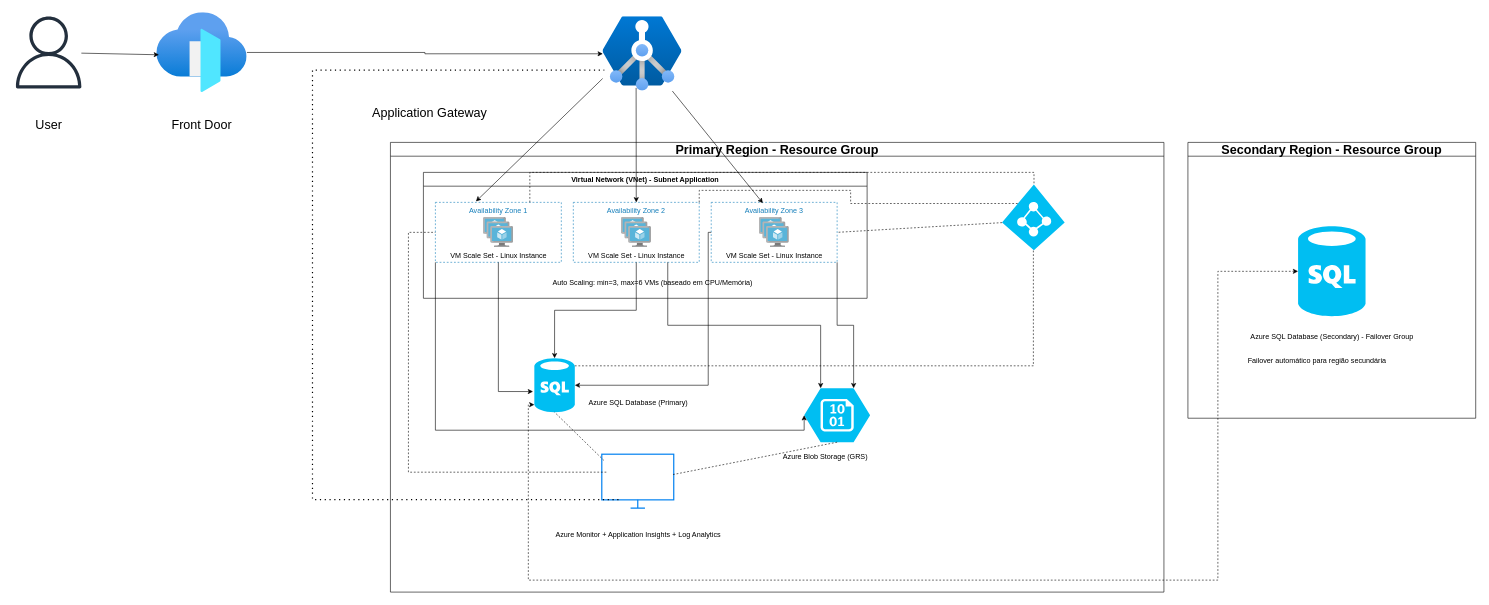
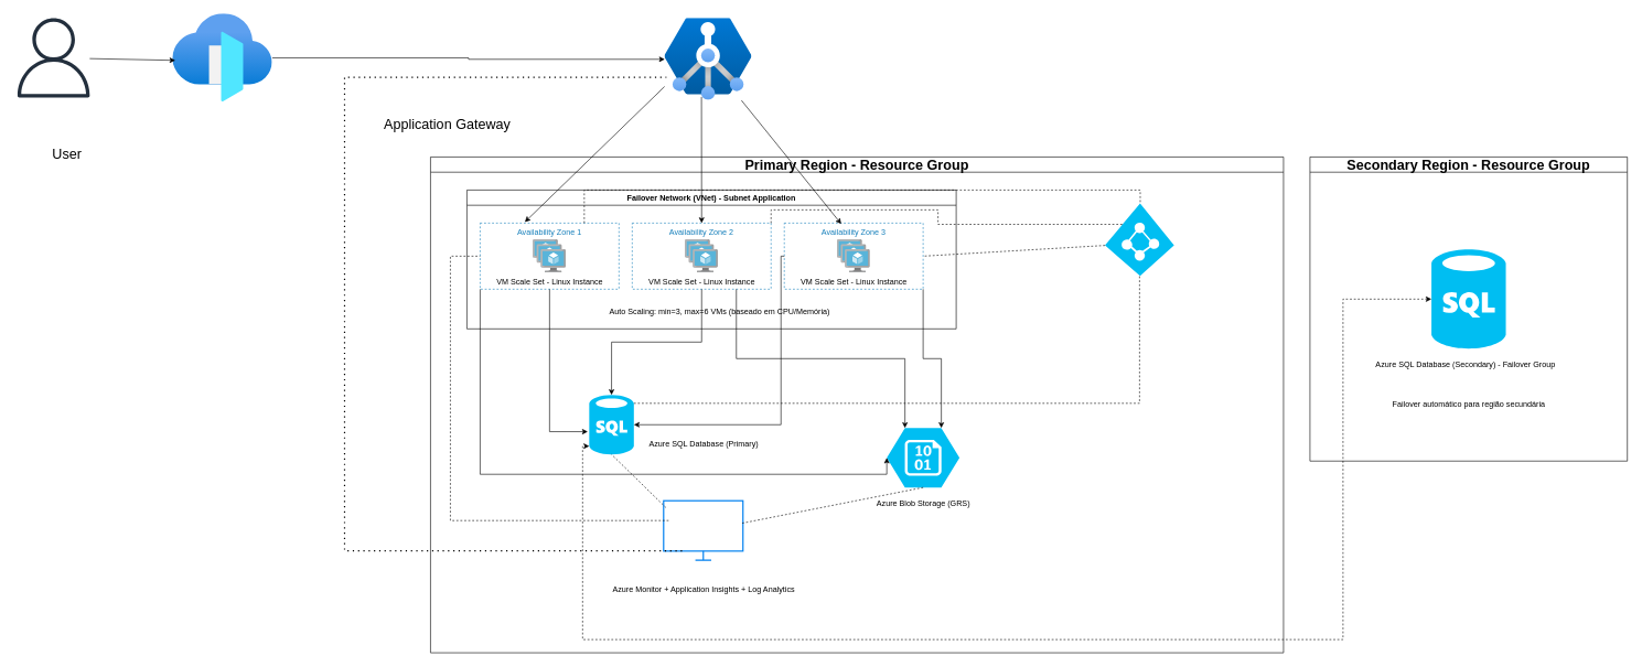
  <mxCell id="0" />
  <mxCell id="1" parent="0" />
  <mxCell id="2" value="" style="sketch=0;outlineConnect=0;fontColor=#232F3E;gradientColor=none;fillColor=#232F3D;strokeColor=none;dashed=0;verticalLabelPosition=bottom;verticalAlign=top;align=center;html=1;fontSize=12;fontStyle=0;aspect=fixed;pointerEvents=1;shape=mxgraph.aws4.user;" vertex="1" parent="1"><mxGeometry x="20" y="27" width="120" height="120" as="geometry" /></mxCell>
  <mxCell id="3" style="edgeStyle=orthogonalEdgeStyle;rounded=0;orthogonalLoop=1;jettySize=auto;html=1;" edge="1" parent="1" source="4" target="6"><mxGeometry relative="1" as="geometry" /></mxCell>
  <mxCell id="4" value="" style="image;aspect=fixed;html=1;points=[];align=center;fontSize=12;image=img/lib/azure2/networking/Front_Doors.svg;" vertex="1" parent="1"><mxGeometry x="260" y="20.53" width="150.67" height="132.94" as="geometry" /></mxCell>
  <mxCell id="5" value="" style="endArrow=classic;html=1;rounded=0;entryX=0.026;entryY=0.529;entryDx=0;entryDy=0;entryPerimeter=0;" edge="1" parent="1" source="2" target="4"><mxGeometry width="50" height="50" relative="1" as="geometry"><mxPoint x="1280" y="1067" as="sourcePoint" /><mxPoint x="1330" y="1017" as="targetPoint" /><Array as="points" /></mxGeometry></mxCell>
  <mxCell id="6" value="" style="image;aspect=fixed;html=1;points=[];align=center;fontSize=12;image=img/lib/azure2/networking/Application_Gateway_Containers.svg;" vertex="1" parent="1"><mxGeometry x="1004.2" y="27" width="131.6" height="124.32" as="geometry" /></mxCell>
- <mxCell id="7" value="&lt;font style=&quot;font-size: 21px;&quot;&gt;Application Gateway&lt;/font&gt;" style="text;html=1;align=center;verticalAlign=middle;resizable=0;points=[];autosize=1;strokeColor=none;fillColor=none;" vertex="1" parent="1"><mxGeometry x="610" y="167" width="210" height="40" as="geometry" /></mxCell>
- <mxCell id="8" value="&lt;font style=&quot;font-size: 21px;&quot;&gt;Front Door&lt;/font&gt;" style="text;html=1;align=center;verticalAlign=middle;resizable=0;points=[];autosize=1;strokeColor=none;fillColor=none;" vertex="1" parent="1"><mxGeometry x="275.33" y="187" width="120" height="40" as="geometry" /></mxCell>
- <mxCell id="9" value="&lt;font style=&quot;font-size: 21px;&quot;&gt;User&lt;/font&gt;" style="text;html=1;align=center;verticalAlign=middle;resizable=0;points=[];autosize=1;strokeColor=none;fillColor=none;" vertex="1" parent="1"><mxGeometry x="45" y="187" width="70" height="40" as="geometry" /></mxCell>
+ <mxCell id="7" value="&lt;font style=&quot;font-size: 21px;&quot;&gt;Application Gateway&lt;/font&gt;" style="text;html=1;align=center;verticalAlign=middle;resizable=0;points=[];autosize=1;strokeColor=none;fillColor=none;" vertex="1" parent="1"><mxGeometry x="570" y="167" width="210" height="40" as="geometry" /></mxCell>
+ <mxCell id="9" value="&lt;font style=&quot;font-size: 21px;&quot;&gt;User&lt;/font&gt;" style="text;html=1;align=center;verticalAlign=middle;resizable=0;points=[];autosize=1;strokeColor=none;fillColor=none;" vertex="1" parent="1"><mxGeometry x="65" y="212" width="70" height="40" as="geometry" /></mxCell>
  <mxCell id="10" value="&lt;font style=&quot;font-size: 21px;&quot;&gt;Primary Region -&amp;nbsp;&lt;/font&gt;&lt;font style=&quot;font-size: 21px;&quot;&gt;Resource Group&lt;/font&gt;" style="swimlane;whiteSpace=wrap;html=1;" vertex="1" parent="1"><mxGeometry x="650" y="237" width="1290" height="750" as="geometry" /></mxCell>
- <mxCell id="11" value="Virtual Network (VNet) - Subnet Application" style="swimlane;whiteSpace=wrap;html=1;" vertex="1" parent="10"><mxGeometry x="55" y="50" width="740" height="210" as="geometry" /></mxCell>
+ <mxCell id="11" value="Failover Network (VNet) - Subnet Application" style="swimlane;whiteSpace=wrap;html=1;" vertex="1" parent="10"><mxGeometry x="55" y="50" width="740" height="210" as="geometry" /></mxCell>
  <mxCell id="12" value="Availability Zone 1" style="fillColor=none;strokeColor=#147EBA;dashed=1;verticalAlign=top;fontStyle=0;fontColor=#147EBA;whiteSpace=wrap;html=1;" vertex="1" parent="11"><mxGeometry x="20" y="50" width="210" height="100" as="geometry" /></mxCell>
  <mxCell id="13" value="VM Scale Set - Linux Instance" style="image;sketch=0;aspect=fixed;html=1;points=[];align=center;fontSize=12;image=img/lib/mscae/VM_Scale_Set.svg;" vertex="1" parent="11"><mxGeometry x="100" y="75" width="50" height="50" as="geometry" /></mxCell>
  <mxCell id="14" value="Availability Zone 2" style="fillColor=none;strokeColor=#147EBA;dashed=1;verticalAlign=top;fontStyle=0;fontColor=#147EBA;whiteSpace=wrap;html=1;" vertex="1" parent="11"><mxGeometry x="250" y="50" width="210" height="100" as="geometry" /></mxCell>
  <mxCell id="15" value="VM Scale Set - Linux Instance" style="image;sketch=0;aspect=fixed;html=1;points=[];align=center;fontSize=12;image=img/lib/mscae/VM_Scale_Set.svg;" vertex="1" parent="11"><mxGeometry x="330" y="75" width="50" height="50" as="geometry" /></mxCell>
  <mxCell id="16" value="Availability Zone 3" style="fillColor=none;strokeColor=#147EBA;dashed=1;verticalAlign=top;fontStyle=0;fontColor=#147EBA;whiteSpace=wrap;html=1;" vertex="1" parent="11"><mxGeometry x="480" y="50" width="210" height="100" as="geometry" /></mxCell>
  <mxCell id="17" value="VM Scale Set - Linux Instance" style="image;sketch=0;aspect=fixed;html=1;points=[];align=center;fontSize=12;image=img/lib/mscae/VM_Scale_Set.svg;" vertex="1" parent="11"><mxGeometry x="560" y="75" width="50" height="50" as="geometry" /></mxCell>
  <mxCell id="18" value="Auto Scaling: min=3, max=6 VMs (baseado em CPU/Memória)" style="text;html=1;align=center;verticalAlign=middle;whiteSpace=wrap;rounded=0;" vertex="1" parent="11"><mxGeometry x="195" y="170" width="375" height="30" as="geometry" /></mxCell>
  <mxCell id="19" style="edgeStyle=orthogonalEdgeStyle;rounded=0;orthogonalLoop=1;jettySize=auto;html=1;exitX=1;exitY=0.14;exitDx=0;exitDy=0;exitPerimeter=0;dashed=1;endArrow=none;endFill=0;" edge="1" parent="10" source="20" target="35"><mxGeometry relative="1" as="geometry" /></mxCell>
  <mxCell id="20" value="" style="verticalLabelPosition=bottom;html=1;verticalAlign=top;align=center;strokeColor=none;fillColor=#00BEF2;shape=mxgraph.azure.sql_database;" vertex="1" parent="10"><mxGeometry x="240" y="360" width="67.5" height="90" as="geometry" /></mxCell>
  <mxCell id="21" value="Azure SQL Database (Primary)" style="text;html=1;align=center;verticalAlign=middle;resizable=0;points=[];autosize=1;strokeColor=none;fillColor=none;" vertex="1" parent="10"><mxGeometry x="317.5" y="420" width="190" height="30" as="geometry" /></mxCell>
  <mxCell id="22" style="edgeStyle=orthogonalEdgeStyle;rounded=0;orthogonalLoop=1;jettySize=auto;html=1;exitX=0.5;exitY=1;exitDx=0;exitDy=0;entryX=-0.033;entryY=0.617;entryDx=0;entryDy=0;entryPerimeter=0;" edge="1" parent="10" source="12" target="20"><mxGeometry relative="1" as="geometry"><Array as="points"><mxPoint x="180" y="416" /></Array></mxGeometry></mxCell>
  <mxCell id="23" style="edgeStyle=orthogonalEdgeStyle;rounded=0;orthogonalLoop=1;jettySize=auto;html=1;exitX=0;exitY=0.5;exitDx=0;exitDy=0;entryX=1;entryY=0.5;entryDx=0;entryDy=0;entryPerimeter=0;" edge="1" parent="10" source="16" target="20"><mxGeometry relative="1" as="geometry"><Array as="points"><mxPoint x="530" y="150" /><mxPoint x="530" y="405" /></Array></mxGeometry></mxCell>
  <mxCell id="24" style="edgeStyle=orthogonalEdgeStyle;rounded=0;orthogonalLoop=1;jettySize=auto;html=1;exitX=0.5;exitY=1;exitDx=0;exitDy=0;entryX=0.5;entryY=0;entryDx=0;entryDy=0;entryPerimeter=0;" edge="1" parent="10" source="14" target="20"><mxGeometry relative="1" as="geometry" /></mxCell>
  <mxCell id="25" value="" style="verticalLabelPosition=bottom;html=1;verticalAlign=top;align=center;strokeColor=none;fillColor=#00BEF2;shape=mxgraph.azure.storage_blob;" vertex="1" parent="10"><mxGeometry x="690" y="410" width="110" height="90" as="geometry" /></mxCell>
- <mxCell id="26" value="Azure Blob Storage (GRS)" style="text;html=1;align=center;verticalAlign=middle;resizable=0;points=[];autosize=1;strokeColor=none;fillColor=none;" vertex="1" parent="10"><mxGeometry x="645" y="510" width="160" height="30" as="geometry" /></mxCell>
+ <mxCell id="26" value="Azure Blob Storage (GRS)" style="text;html=1;align=center;verticalAlign=middle;resizable=0;points=[];autosize=1;strokeColor=none;fillColor=none;" vertex="1" parent="10"><mxGeometry x="665" y="510" width="160" height="30" as="geometry" /></mxCell>
  <mxCell id="27" style="edgeStyle=orthogonalEdgeStyle;rounded=0;orthogonalLoop=1;jettySize=auto;html=1;exitX=0;exitY=1;exitDx=0;exitDy=0;entryX=0;entryY=0.5;entryDx=0;entryDy=0;entryPerimeter=0;" edge="1" parent="10" source="12" target="25"><mxGeometry relative="1" as="geometry"><Array as="points"><mxPoint x="75" y="480" /><mxPoint x="690" y="480" /></Array></mxGeometry></mxCell>
  <mxCell id="28" style="edgeStyle=orthogonalEdgeStyle;rounded=0;orthogonalLoop=1;jettySize=auto;html=1;exitX=0.75;exitY=1;exitDx=0;exitDy=0;entryX=0.25;entryY=0;entryDx=0;entryDy=0;entryPerimeter=0;" edge="1" parent="10" source="14" target="25"><mxGeometry relative="1" as="geometry" /></mxCell>
  <mxCell id="29" style="edgeStyle=orthogonalEdgeStyle;rounded=0;orthogonalLoop=1;jettySize=auto;html=1;exitX=1;exitY=1;exitDx=0;exitDy=0;entryX=0.75;entryY=0;entryDx=0;entryDy=0;entryPerimeter=0;" edge="1" parent="10" source="16" target="25"><mxGeometry relative="1" as="geometry" /></mxCell>
  <mxCell id="30" value="" style="html=1;verticalLabelPosition=bottom;align=center;labelBackgroundColor=#ffffff;verticalAlign=top;strokeWidth=2;strokeColor=#0080F0;shadow=0;dashed=0;shape=mxgraph.ios7.icons.monitor;" vertex="1" parent="10"><mxGeometry x="352.5" y="520" width="120" height="90" as="geometry" /></mxCell>
  <mxCell id="31" value="Azure Monitor + Application Insights + Log Analytics" style="text;html=1;align=center;verticalAlign=middle;resizable=0;points=[];autosize=1;strokeColor=none;fillColor=none;" vertex="1" parent="10"><mxGeometry x="262.5" y="640" width="300" height="30" as="geometry" /></mxCell>
  <mxCell id="32" value="" style="endArrow=none;dashed=1;html=1;rounded=0;entryX=0;entryY=0.5;entryDx=0;entryDy=0;exitX=0.063;exitY=0.333;exitDx=0;exitDy=0;exitPerimeter=0;edgeStyle=orthogonalEdgeStyle;" edge="1" parent="10" source="30" target="12"><mxGeometry width="50" height="50" relative="1" as="geometry"><mxPoint x="20" y="390" as="sourcePoint" /><mxPoint x="70" y="340" as="targetPoint" /><Array as="points"><mxPoint x="30" y="550" /><mxPoint x="30" y="150" /></Array></mxGeometry></mxCell>
  <mxCell id="33" value="" style="endArrow=none;dashed=1;html=1;rounded=0;entryX=0.5;entryY=1;entryDx=0;entryDy=0;entryPerimeter=0;exitX=0.028;exitY=0.114;exitDx=0;exitDy=0;exitPerimeter=0;" edge="1" parent="10" source="30" target="20"><mxGeometry width="50" height="50" relative="1" as="geometry"><mxPoint x="20" y="390" as="sourcePoint" /><mxPoint x="70" y="340" as="targetPoint" /></mxGeometry></mxCell>
  <mxCell id="34" value="" style="endArrow=none;dashed=1;html=1;rounded=0;entryX=0.5;entryY=1;entryDx=0;entryDy=0;entryPerimeter=0;exitX=0.99;exitY=0.377;exitDx=0;exitDy=0;exitPerimeter=0;" edge="1" parent="10" source="30" target="25"><mxGeometry width="50" height="50" relative="1" as="geometry"><mxPoint x="30" y="390" as="sourcePoint" /><mxPoint x="80" y="340" as="targetPoint" /></mxGeometry></mxCell>
  <mxCell id="35" value="" style="verticalLabelPosition=bottom;html=1;verticalAlign=top;align=center;strokeColor=none;fillColor=#00BEF2;shape=mxgraph.azure.azure_active_directory;" vertex="1" parent="10"><mxGeometry x="1020" y="70" width="104.5" height="110" as="geometry" /></mxCell>
  <mxCell id="36" value="" style="endArrow=none;dashed=1;html=1;rounded=0;entryX=1;entryY=0.5;entryDx=0;entryDy=0;exitX=0;exitY=0.58;exitDx=0;exitDy=0;exitPerimeter=0;" edge="1" parent="10" source="35" target="16"><mxGeometry width="50" height="50" relative="1" as="geometry"><mxPoint x="450" y="390" as="sourcePoint" /><mxPoint x="500" y="340" as="targetPoint" /></mxGeometry></mxCell>
  <mxCell id="37" style="edgeStyle=orthogonalEdgeStyle;rounded=0;orthogonalLoop=1;jettySize=auto;html=1;exitX=1;exitY=0;exitDx=0;exitDy=0;entryX=0.25;entryY=0.29;entryDx=0;entryDy=0;entryPerimeter=0;dashed=1;endArrow=none;endFill=0;" edge="1" parent="10" source="14" target="35"><mxGeometry relative="1" as="geometry" /></mxCell>
  <mxCell id="38" style="edgeStyle=orthogonalEdgeStyle;rounded=0;orthogonalLoop=1;jettySize=auto;html=1;exitX=0.75;exitY=0;exitDx=0;exitDy=0;entryX=0.51;entryY=0;entryDx=0;entryDy=0;entryPerimeter=0;endArrow=none;endFill=0;dashed=1;" edge="1" parent="10" source="12" target="35"><mxGeometry relative="1" as="geometry" /></mxCell>
  <mxCell id="39" value="" style="endArrow=classic;html=1;rounded=0;entryX=0.41;entryY=0.013;entryDx=0;entryDy=0;entryPerimeter=0;" edge="1" parent="1" source="6" target="16"><mxGeometry width="50" height="50" relative="1" as="geometry"><mxPoint x="1160" y="367" as="sourcePoint" /><mxPoint x="1210" y="317" as="targetPoint" /></mxGeometry></mxCell>
  <mxCell id="40" value="" style="endArrow=classic;html=1;rounded=0;exitX=-0.002;exitY=0.832;exitDx=0;exitDy=0;exitPerimeter=0;entryX=0.322;entryY=-0.016;entryDx=0;entryDy=0;entryPerimeter=0;" edge="1" parent="1" source="6" target="12"><mxGeometry width="50" height="50" relative="1" as="geometry"><mxPoint x="1160" y="367" as="sourcePoint" /><mxPoint x="1210" y="317" as="targetPoint" /></mxGeometry></mxCell>
  <mxCell id="41" value="" style="endArrow=classic;html=1;rounded=0;exitX=0.422;exitY=0.958;exitDx=0;exitDy=0;exitPerimeter=0;entryX=0.5;entryY=0;entryDx=0;entryDy=0;" edge="1" parent="1" source="6" target="14"><mxGeometry width="50" height="50" relative="1" as="geometry"><mxPoint x="1160" y="367" as="sourcePoint" /><mxPoint x="1210" y="317" as="targetPoint" /></mxGeometry></mxCell>
  <mxCell id="42" value="" style="endArrow=none;dashed=1;html=1;dashPattern=1 3;strokeWidth=2;rounded=0;entryX=0.019;entryY=0.719;entryDx=0;entryDy=0;entryPerimeter=0;exitX=0.232;exitY=0.841;exitDx=0;exitDy=0;exitPerimeter=0;edgeStyle=orthogonalEdgeStyle;" edge="1" parent="1" source="30" target="6"><mxGeometry width="50" height="50" relative="1" as="geometry"><mxPoint x="680" y="627" as="sourcePoint" /><mxPoint x="730" y="577" as="targetPoint" /><Array as="points"><mxPoint x="520" y="833" /><mxPoint x="520" y="116" /></Array></mxGeometry></mxCell>
  <mxCell id="43" value="&lt;font style=&quot;font-size: 21px;&quot;&gt;Secondary Region -&amp;nbsp;&lt;/font&gt;&lt;font style=&quot;font-size: 21px;&quot;&gt;Resource Group&lt;/font&gt;" style="swimlane;whiteSpace=wrap;html=1;" vertex="1" parent="1"><mxGeometry x="1980" y="237" width="480" height="460" as="geometry" /></mxCell>
  <mxCell id="44" value="" style="verticalLabelPosition=bottom;html=1;verticalAlign=top;align=center;strokeColor=none;fillColor=#00BEF2;shape=mxgraph.azure.sql_database;" vertex="1" parent="43"><mxGeometry x="183.75" y="140" width="112.5" height="150" as="geometry" /></mxCell>
- <mxCell id="45" value="Azure SQL Database (Secondary) - Failover Group" style="text;html=1;align=center;verticalAlign=middle;resizable=0;points=[];autosize=1;strokeColor=none;fillColor=none;" vertex="1" parent="43"><mxGeometry x="90" y="310" width="300" height="30" as="geometry" /></mxCell>
- <mxCell id="46" value="Failover automático para região secundária" style="text;html=1;align=center;verticalAlign=middle;resizable=0;points=[];autosize=1;strokeColor=none;fillColor=none;" vertex="1" parent="43"><mxGeometry x="90" y="350" width="250" height="30" as="geometry" /></mxCell>
+ <mxCell id="45" value="Azure SQL Database (Secondary) - Failover Group" style="text;html=1;align=center;verticalAlign=middle;resizable=0;points=[];autosize=1;strokeColor=none;fillColor=none;" vertex="1" parent="43"><mxGeometry x="85" y="300" width="300" height="30" as="geometry" /></mxCell>
+ <mxCell id="46" value="Failover automático para região secundária" style="text;html=1;align=center;verticalAlign=middle;resizable=0;points=[];autosize=1;strokeColor=none;fillColor=none;" vertex="1" parent="43"><mxGeometry x="115" y="360" width="250" height="30" as="geometry" /></mxCell>
  <mxCell id="47" style="edgeStyle=orthogonalEdgeStyle;rounded=0;orthogonalLoop=1;jettySize=auto;html=1;exitX=0;exitY=0.5;exitDx=0;exitDy=0;exitPerimeter=0;entryX=0;entryY=0.86;entryDx=0;entryDy=0;entryPerimeter=0;startArrow=classic;startFill=1;dashed=1;" edge="1" parent="1" source="44" target="20"><mxGeometry relative="1" as="geometry"><Array as="points"><mxPoint x="2030" y="452" /><mxPoint x="2030" y="967" /><mxPoint x="880" y="967" /><mxPoint x="880" y="674" /></Array></mxGeometry></mxCell>
